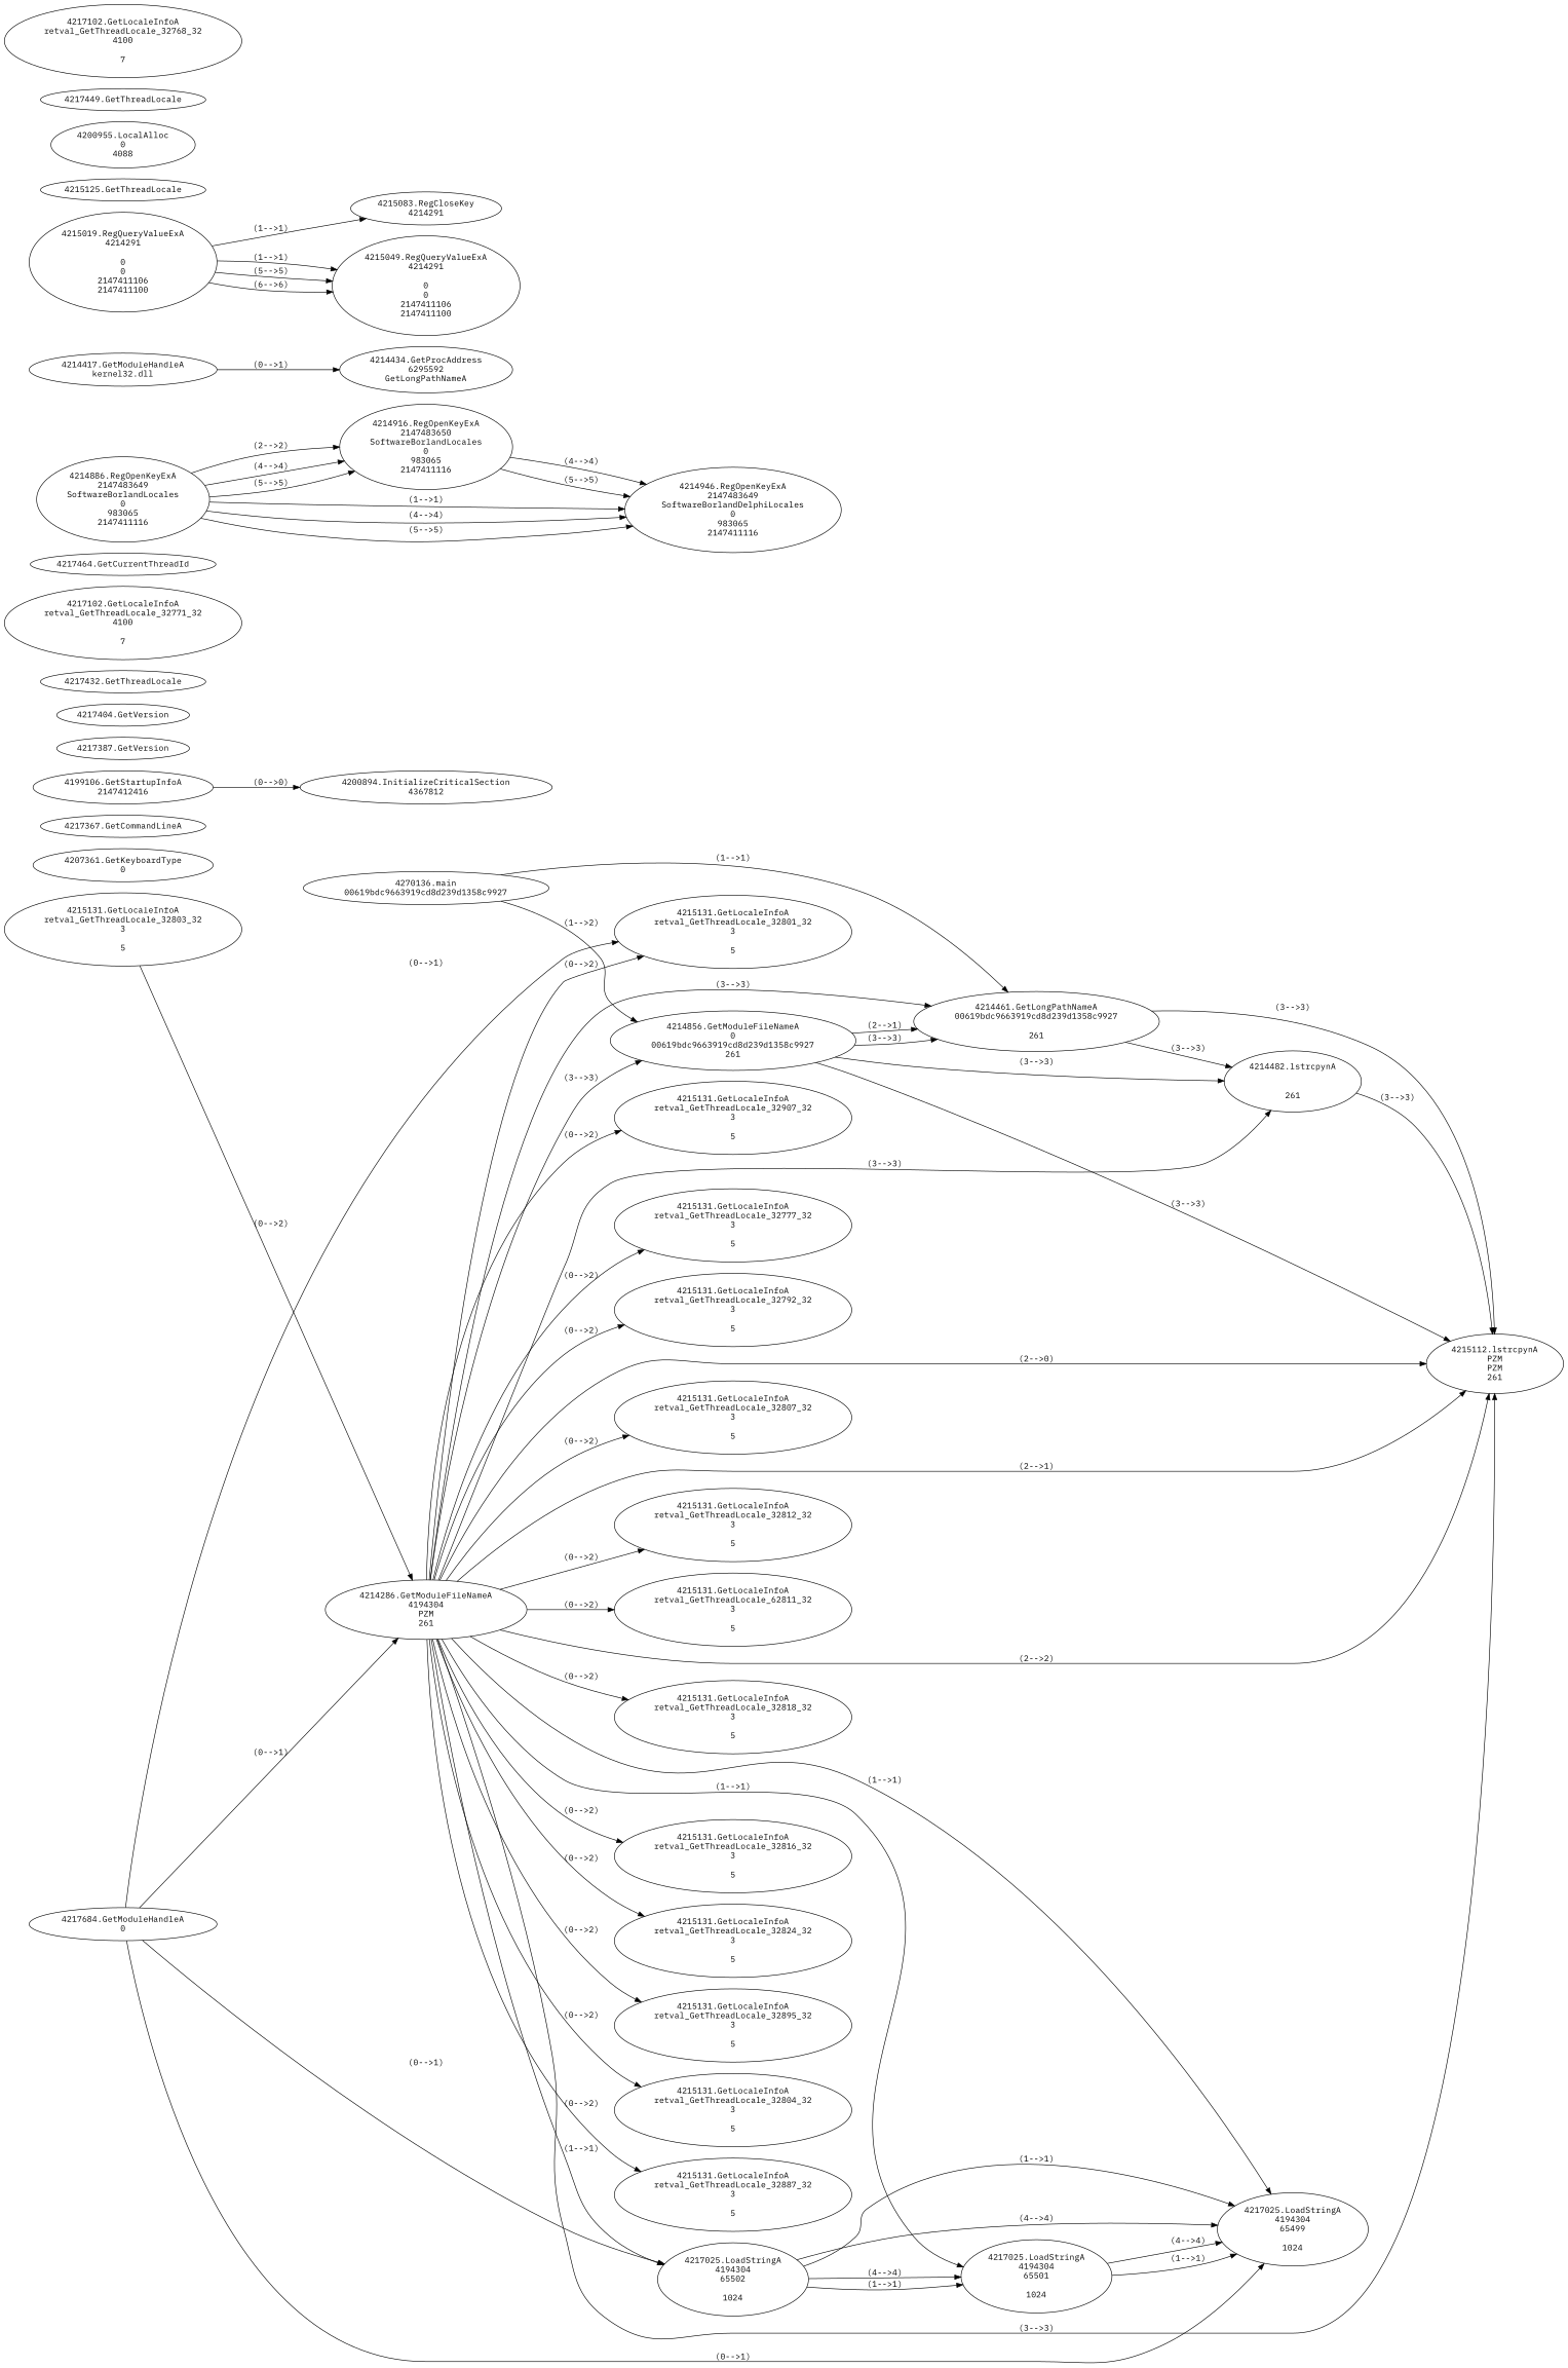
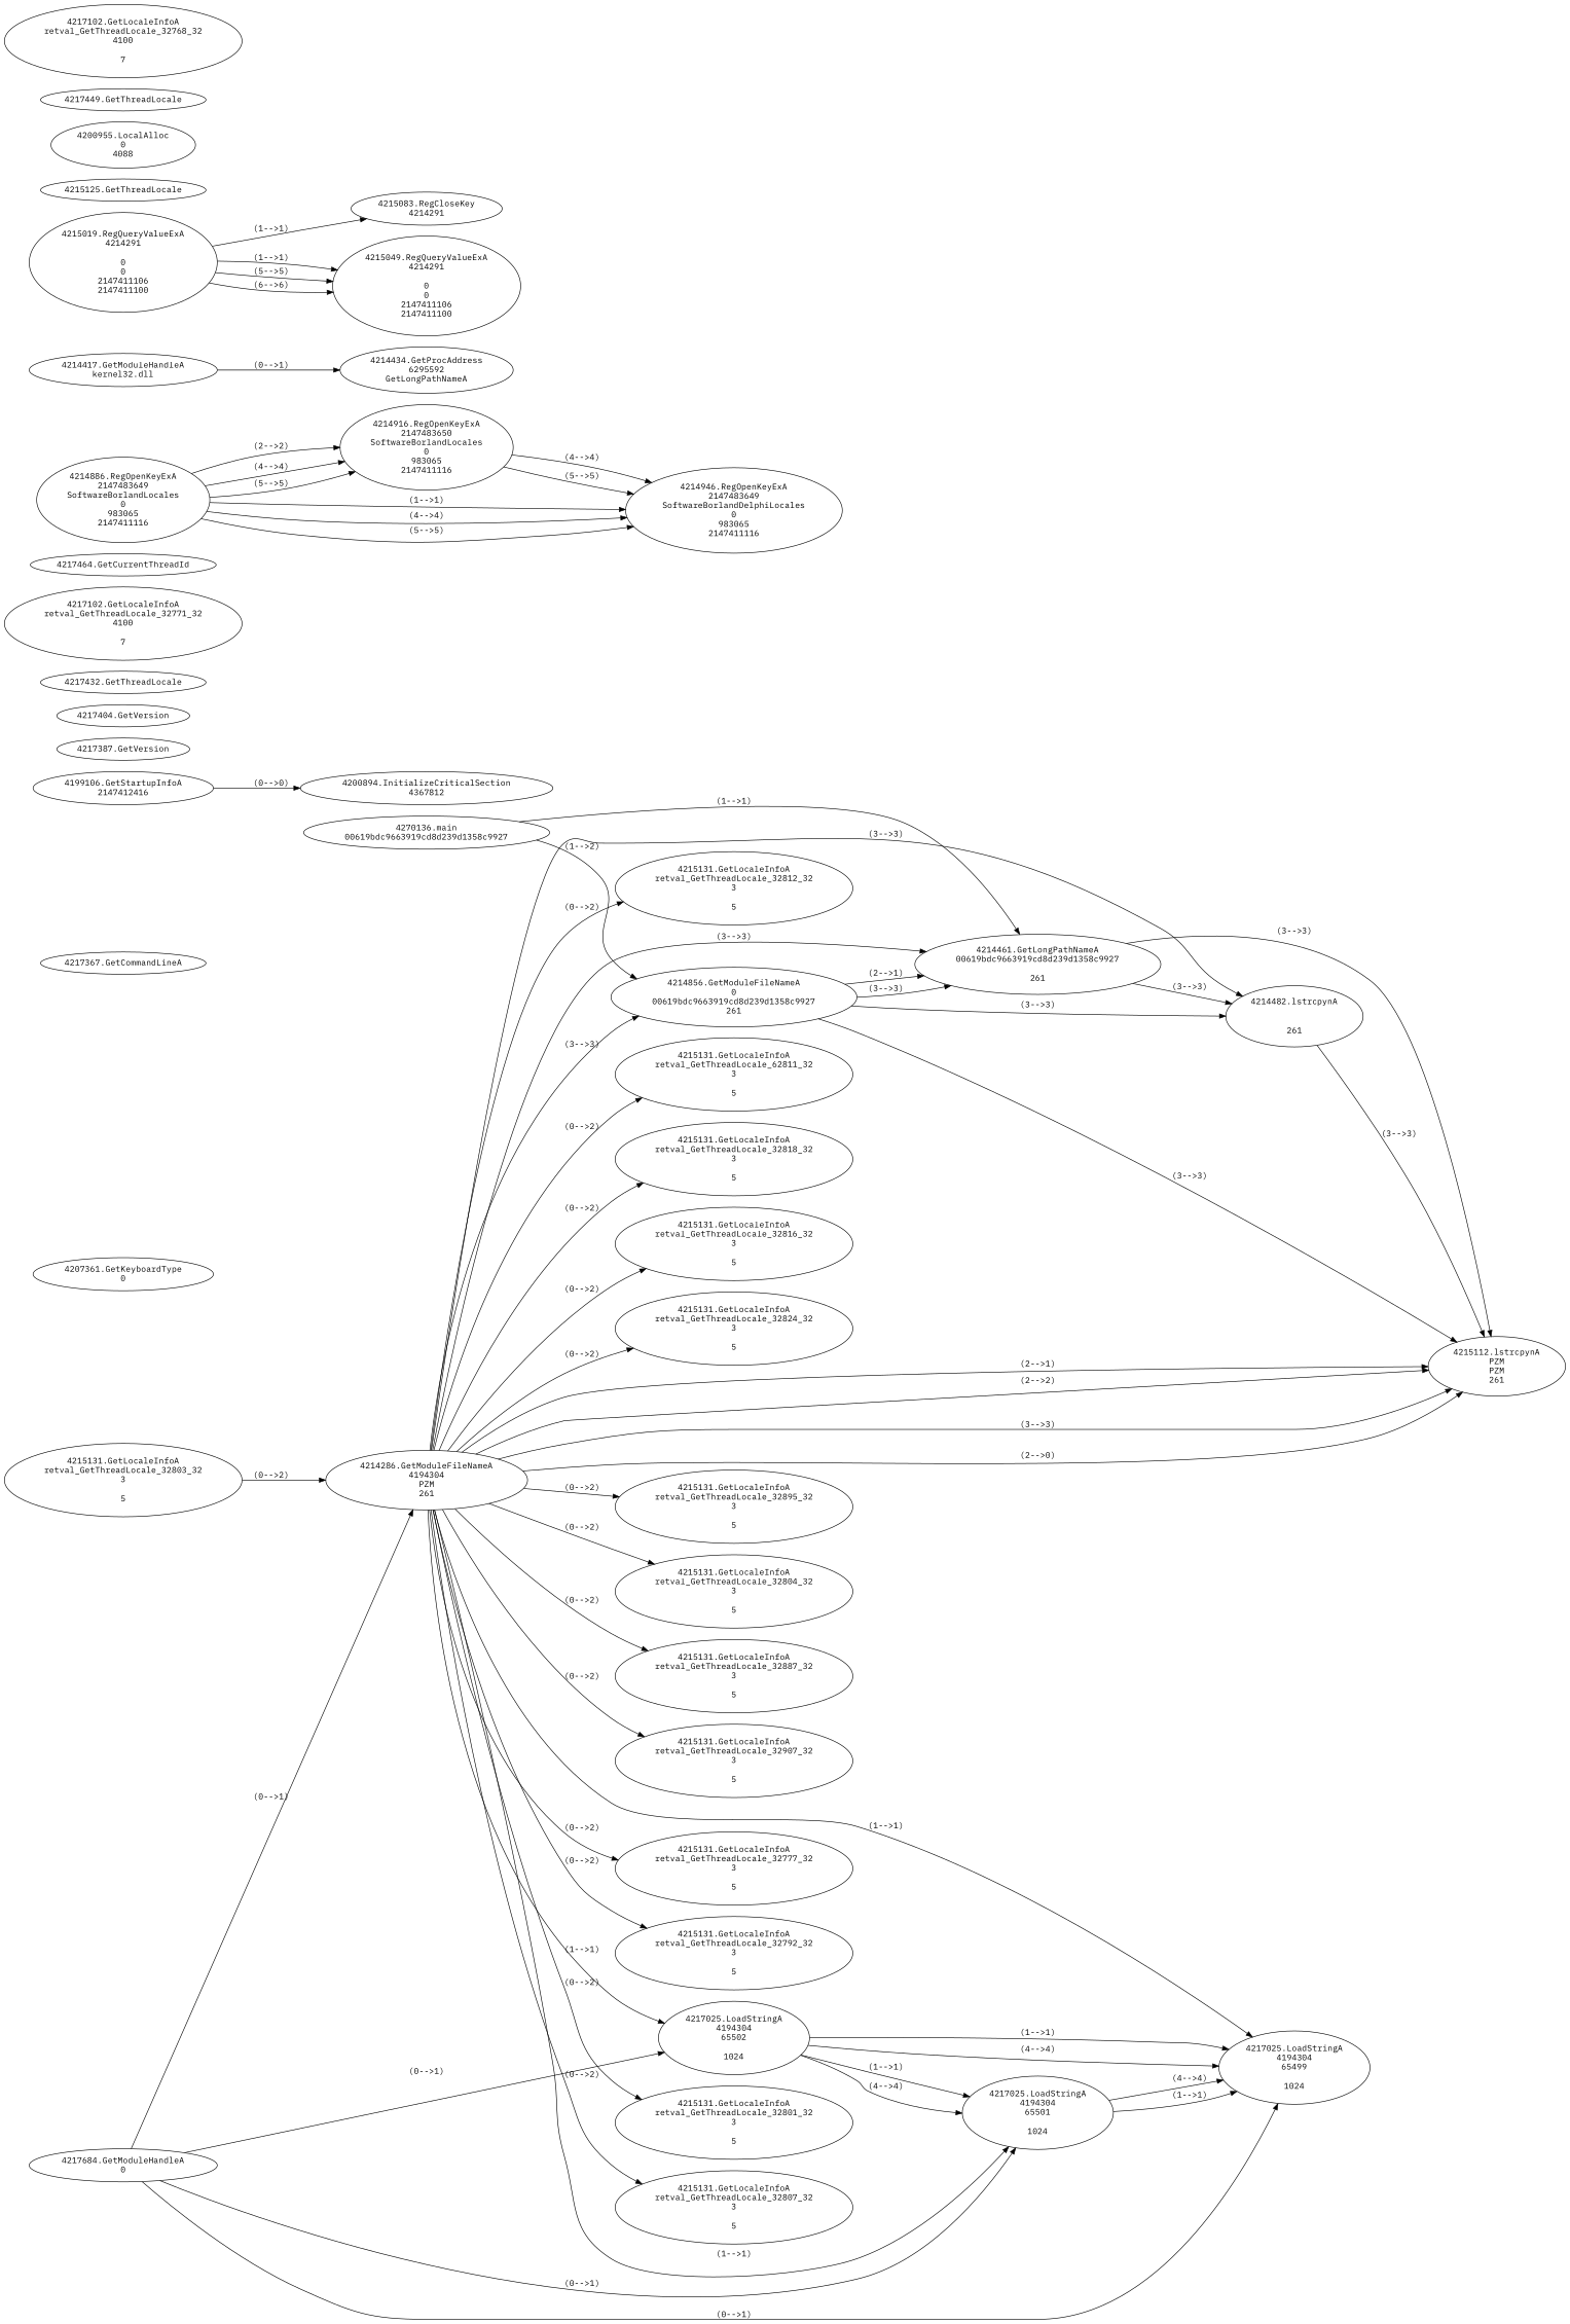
  digraph {
    fontname="IBM Plex Mono"
    rankdir=LR
    node [fontname="IBM Plex Mono"]
    edge [fontname="IBM Plex Mono"]
    n1 [label="4270136.main\n00619bdc9663919cd8d239d1358c9927"]
    n2 [label="4214856.GetModuleFileNameA\n0\n00619bdc9663919cd8d239d1358c9927\n261"]
    n3 [label="4214461.GetLongPathNameA\n00619bdc9663919cd8d239d1358c9927\n\n261"]
    n4 [label="4214482.lstrcpynA\n\n\n261"]
    n5 [label="4215112.lstrcpynA\nPZM\nPZM\n261"]
    n6 [label="4217684.GetModuleHandleA\n0"]
    n7 [label="4214286.GetModuleFileNameA\n4194304\nPZM\n261"]
    n8 [label="4217025.LoadStringA\n4194304\n65502\n\n1024"]
    n9 [label="4217025.LoadStringA\n4194304\n65501\n\n1024"]
    n10 [label="4217025.LoadStringA\n4194304\n65499\n\n1024"]
    n11 [label="4215131.GetLocaleInfoA\nretval_GetThreadLocale_32895_32\n3\n\n5"]
    n12 [label="4215131.GetLocaleInfoA\nretval_GetThreadLocale_32804_32\n3\n\n5"]
    n13 [label="4215131.GetLocaleInfoA\nretval_GetThreadLocale_32887_32\n3\n\n5"]
    n14 [label="4215131.GetLocaleInfoA\nretval_GetThreadLocale_32907_32\n3\n\n5"]
    n15 [label="4215131.GetLocaleInfoA\nretval_GetThreadLocale_32777_32\n3\n\n5"]
    n16 [label="4215131.GetLocaleInfoA\nretval_GetThreadLocale_32792_32\n3\n\n5"]
    n17 [label="4215131.GetLocaleInfoA\nretval_GetThreadLocale_32801_32\n3\n\n5"]
    n18 [label="4215131.GetLocaleInfoA\nretval_GetThreadLocale_32807_32\n3\n\n5"]
    n19 [label="4215131.GetLocaleInfoA\nretval_GetThreadLocale_32812_32\n3\n\n5"]
    n20 [label="4215131.GetLocaleInfoA\nretval_GetThreadLocale_62811_32\n3\n\n5"]
    n21 [label="4215131.GetLocaleInfoA\nretval_GetThreadLocale_32818_32\n3\n\n5"]
    n22 [label="4215131.GetLocaleInfoA\nretval_GetThreadLocale_32816_32\n3\n\n5"]
    n23 [label="4215131.GetLocaleInfoA\nretval_GetThreadLocale_32824_32\n3\n\n5"]
    n24 [label="4207361.GetKeyboardType\n0"]
    n25 [label="4217367.GetCommandLineA\n"]
    n26 [label="4199106.GetStartupInfoA\n2147412416"]
    n27 [label="4200894.InitializeCriticalSection\n4367812"]
    n28 [label="4217387.GetVersion\n"]
    n29 [label="4217404.GetVersion\n"]
    n30 [label="4217432.GetThreadLocale\n"]
    n31 [label="4217102.GetLocaleInfoA\nretval_GetThreadLocale_32771_32\n4100\n\n7"]
    n32 [label="4217464.GetCurrentThreadId\n"]
    n33 [label="4215131.GetLocaleInfoA\nretval_GetThreadLocale_32803_32\n3\n\n5"]
    n34 [label="4214886.RegOpenKeyExA\n2147483649\nSoftware\Borland\Locales\n0\n983065\n2147411116"]
    n35 [label="4214916.RegOpenKeyExA\n2147483650\nSoftware\Borland\Locales\n0\n983065\n2147411116"]
    n36 [label="4214946.RegOpenKeyExA\n2147483649\nSoftware\Borland\Delphi\Locales\n0\n983065\n2147411116"]
    n37 [label="4214417.GetModuleHandleA\nkernel32.dll"]
    n38 [label="4214434.GetProcAddress\n6295592\nGetLongPathNameA"]
    n39 [label="4215019.RegQueryValueExA\n4214291\n\n0\n0\n2147411106\n2147411100"]
    n40 [label="4215083.RegCloseKey\n4214291"]
    n41 [label="4215049.RegQueryValueExA\n4214291\n\n0\n0\n2147411106\n2147411100"]
    n42 [label="4215125.GetThreadLocale\n"]
    n43 [label="4200955.LocalAlloc\n0\n4088"]
    n44 [label="4217449.GetThreadLocale\n"]
    n45 [label="4217102.GetLocaleInfoA\nretval_GetThreadLocale_32768_32\n4100\n\n7"]
    n1 -> n2 [label="(1-->2)"]
    n1 -> n3 [label="(1-->1)"]
    n2 -> n3 [label="(2-->1)"]
    n2 -> n3 [label="(3-->3)"]
    n2 -> n4 [label="(3-->3)"]
    n2 -> n5 [label="(3-->3)"]
    n3 -> n4 [label="(3-->3)"]
    n3 -> n5 [label="(3-->3)"]
    n4 -> n5 [label="(3-->3)"]
    n6 -> n7 [label="(0-->1)"]
    n6 -> n8 [label="(0-->1)"]
-   n6 -> n17 [label="(0-->1)"]
+   n6 -> n9 [label="(0-->1)"]
    n6 -> n10 [label="(0-->1)"]
    n7 -> n2 [label="(3-->3)"]
    n7 -> n3 [label="(3-->3)"]
    n7 -> n4 [label="(3-->3)"]
    n7 -> n5 [label="(2-->1)"]
    n7 -> n5 [label="(2-->2)"]
    n7 -> n5 [label="(3-->3)"]
    n7 -> n5 [label="(2-->0)"]
    n7 -> n8 [label="(1-->1)"]
    n7 -> n9 [label="(1-->1)"]
    n7 -> n10 [label="(1-->1)"]
    n7 -> n11 [label="(0-->2)"]
    n7 -> n12 [label="(0-->2)"]
    n7 -> n13 [label="(0-->2)"]
    n7 -> n14 [label="(0-->2)"]
    n7 -> n15 [label="(0-->2)"]
    n7 -> n16 [label="(0-->2)"]
    n7 -> n17 [label="(0-->2)"]
    n7 -> n18 [label="(0-->2)"]
    n7 -> n19 [label="(0-->2)"]
    n7 -> n20 [label="(0-->2)"]
    n7 -> n21 [label="(0-->2)"]
    n7 -> n22 [label="(0-->2)"]
    n7 -> n23 [label="(0-->2)"]
    n8 -> n9 [label="(1-->1)"]
    n8 -> n9 [label="(4-->4)"]
    n8 -> n10 [label="(1-->1)"]
    n8 -> n10 [label="(4-->4)"]
    n9 -> n10 [label="(1-->1)"]
    n9 -> n10 [label="(4-->4)"]
    n26 -> n27 [label="(0-->0)"]
    n33 -> n7 [label="(0-->2)"]
    n34 -> n35 [label="(2-->2)"]
    n34 -> n35 [label="(4-->4)"]
    n34 -> n35 [label="(5-->5)"]
    n34 -> n36 [label="(1-->1)"]
    n34 -> n36 [label="(4-->4)"]
    n34 -> n36 [label="(5-->5)"]
    n35 -> n36 [label="(4-->4)"]
    n35 -> n36 [label="(5-->5)"]
    n37 -> n38 [label="(0-->1)"]
    n39 -> n40 [label="(1-->1)"]
    n39 -> n41 [label="(1-->1)"]
    n39 -> n41 [label="(5-->5)"]
    n39 -> n41 [label="(6-->6)"]
  }
